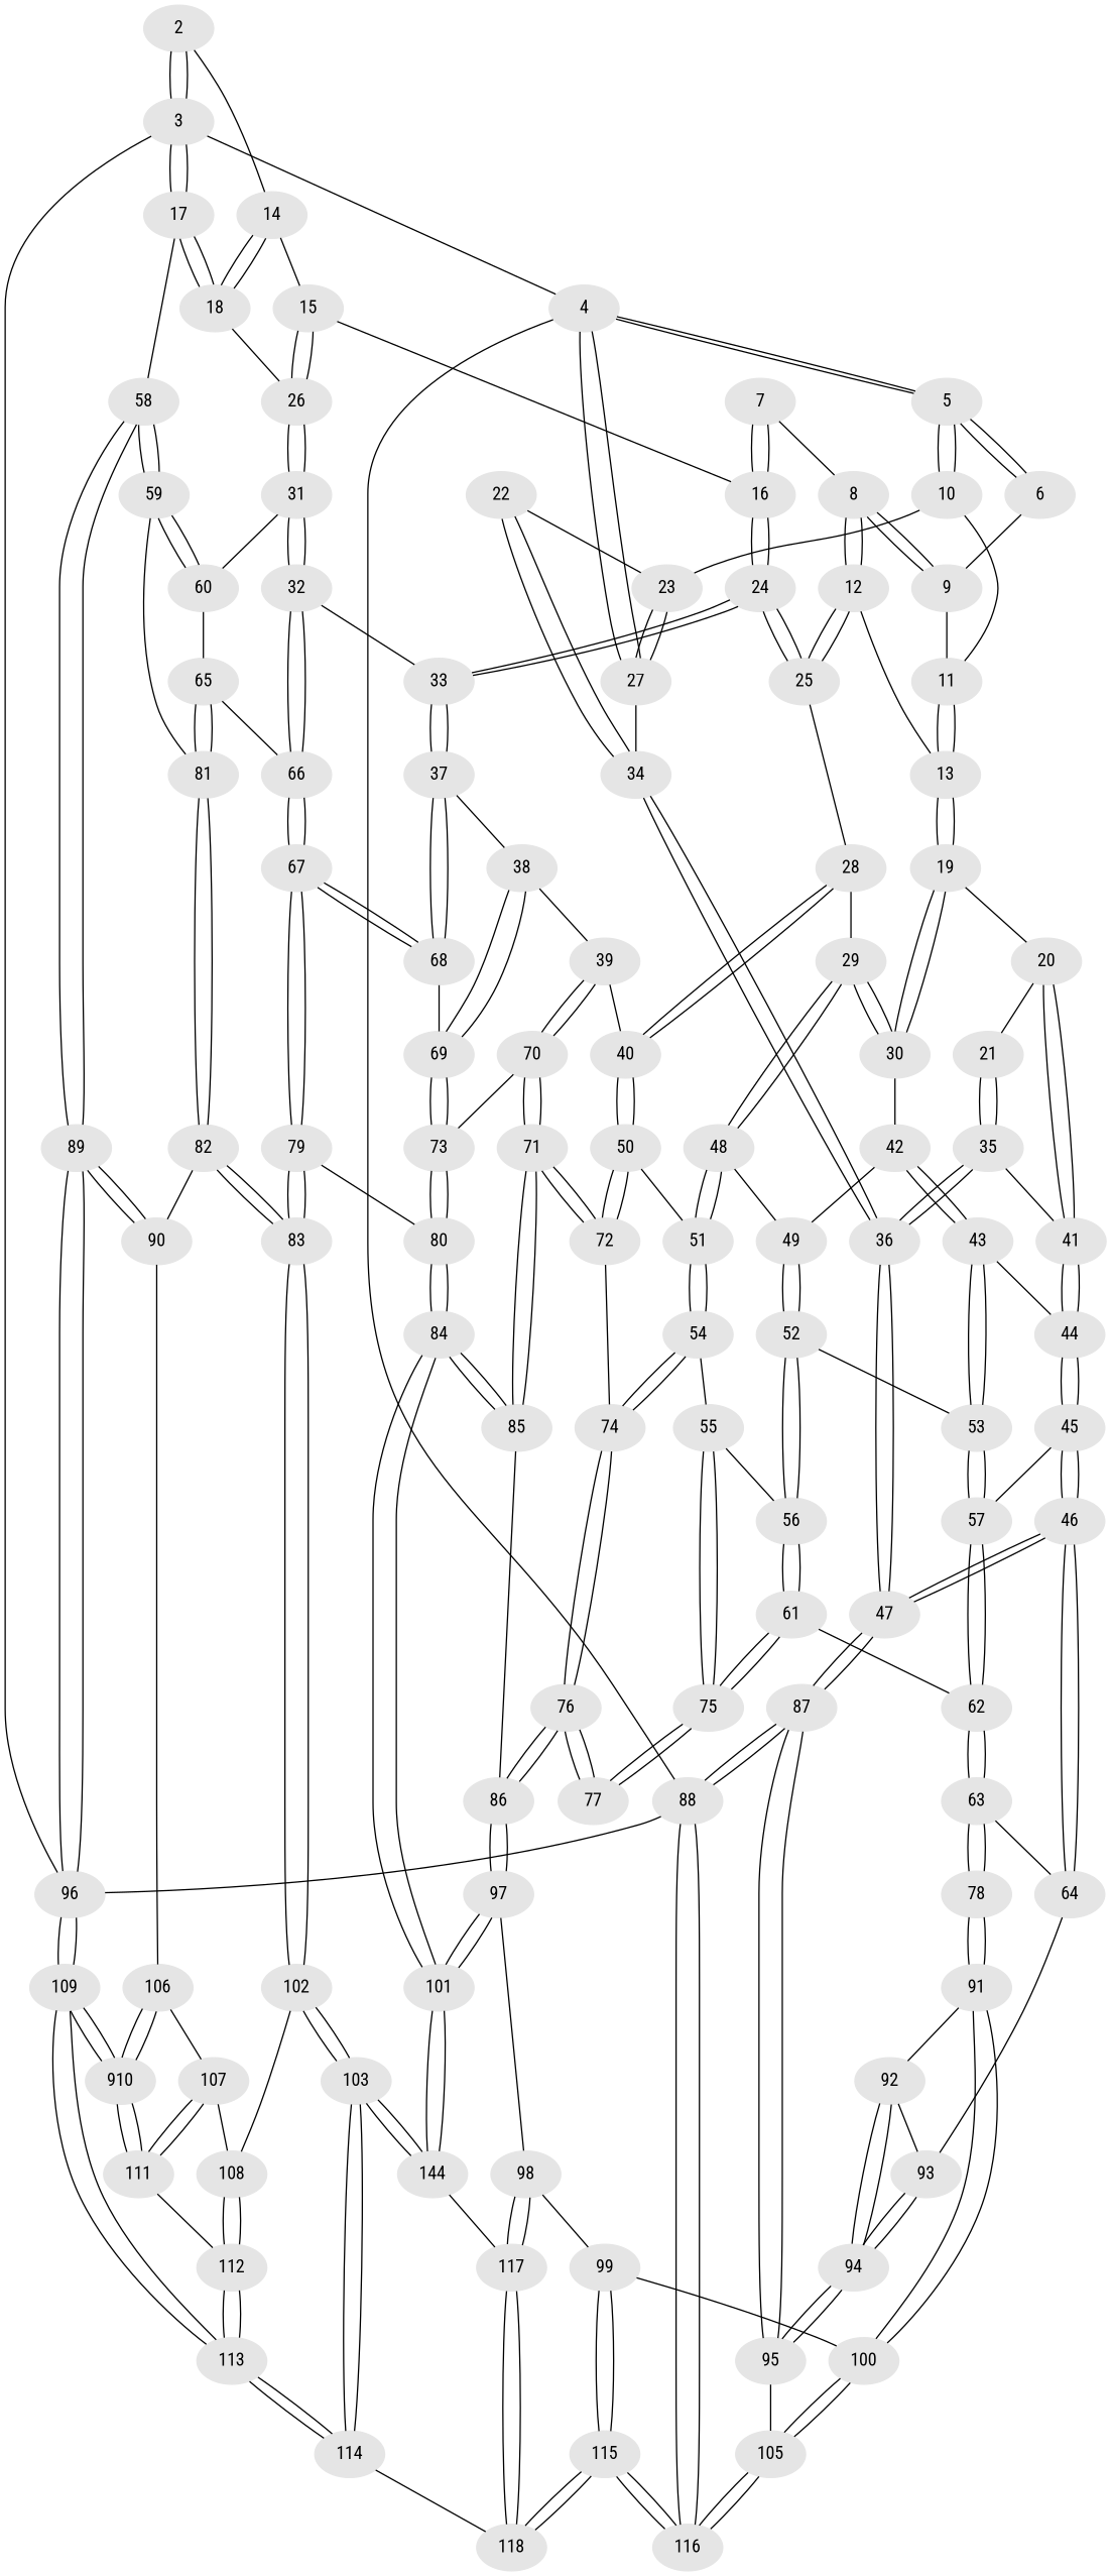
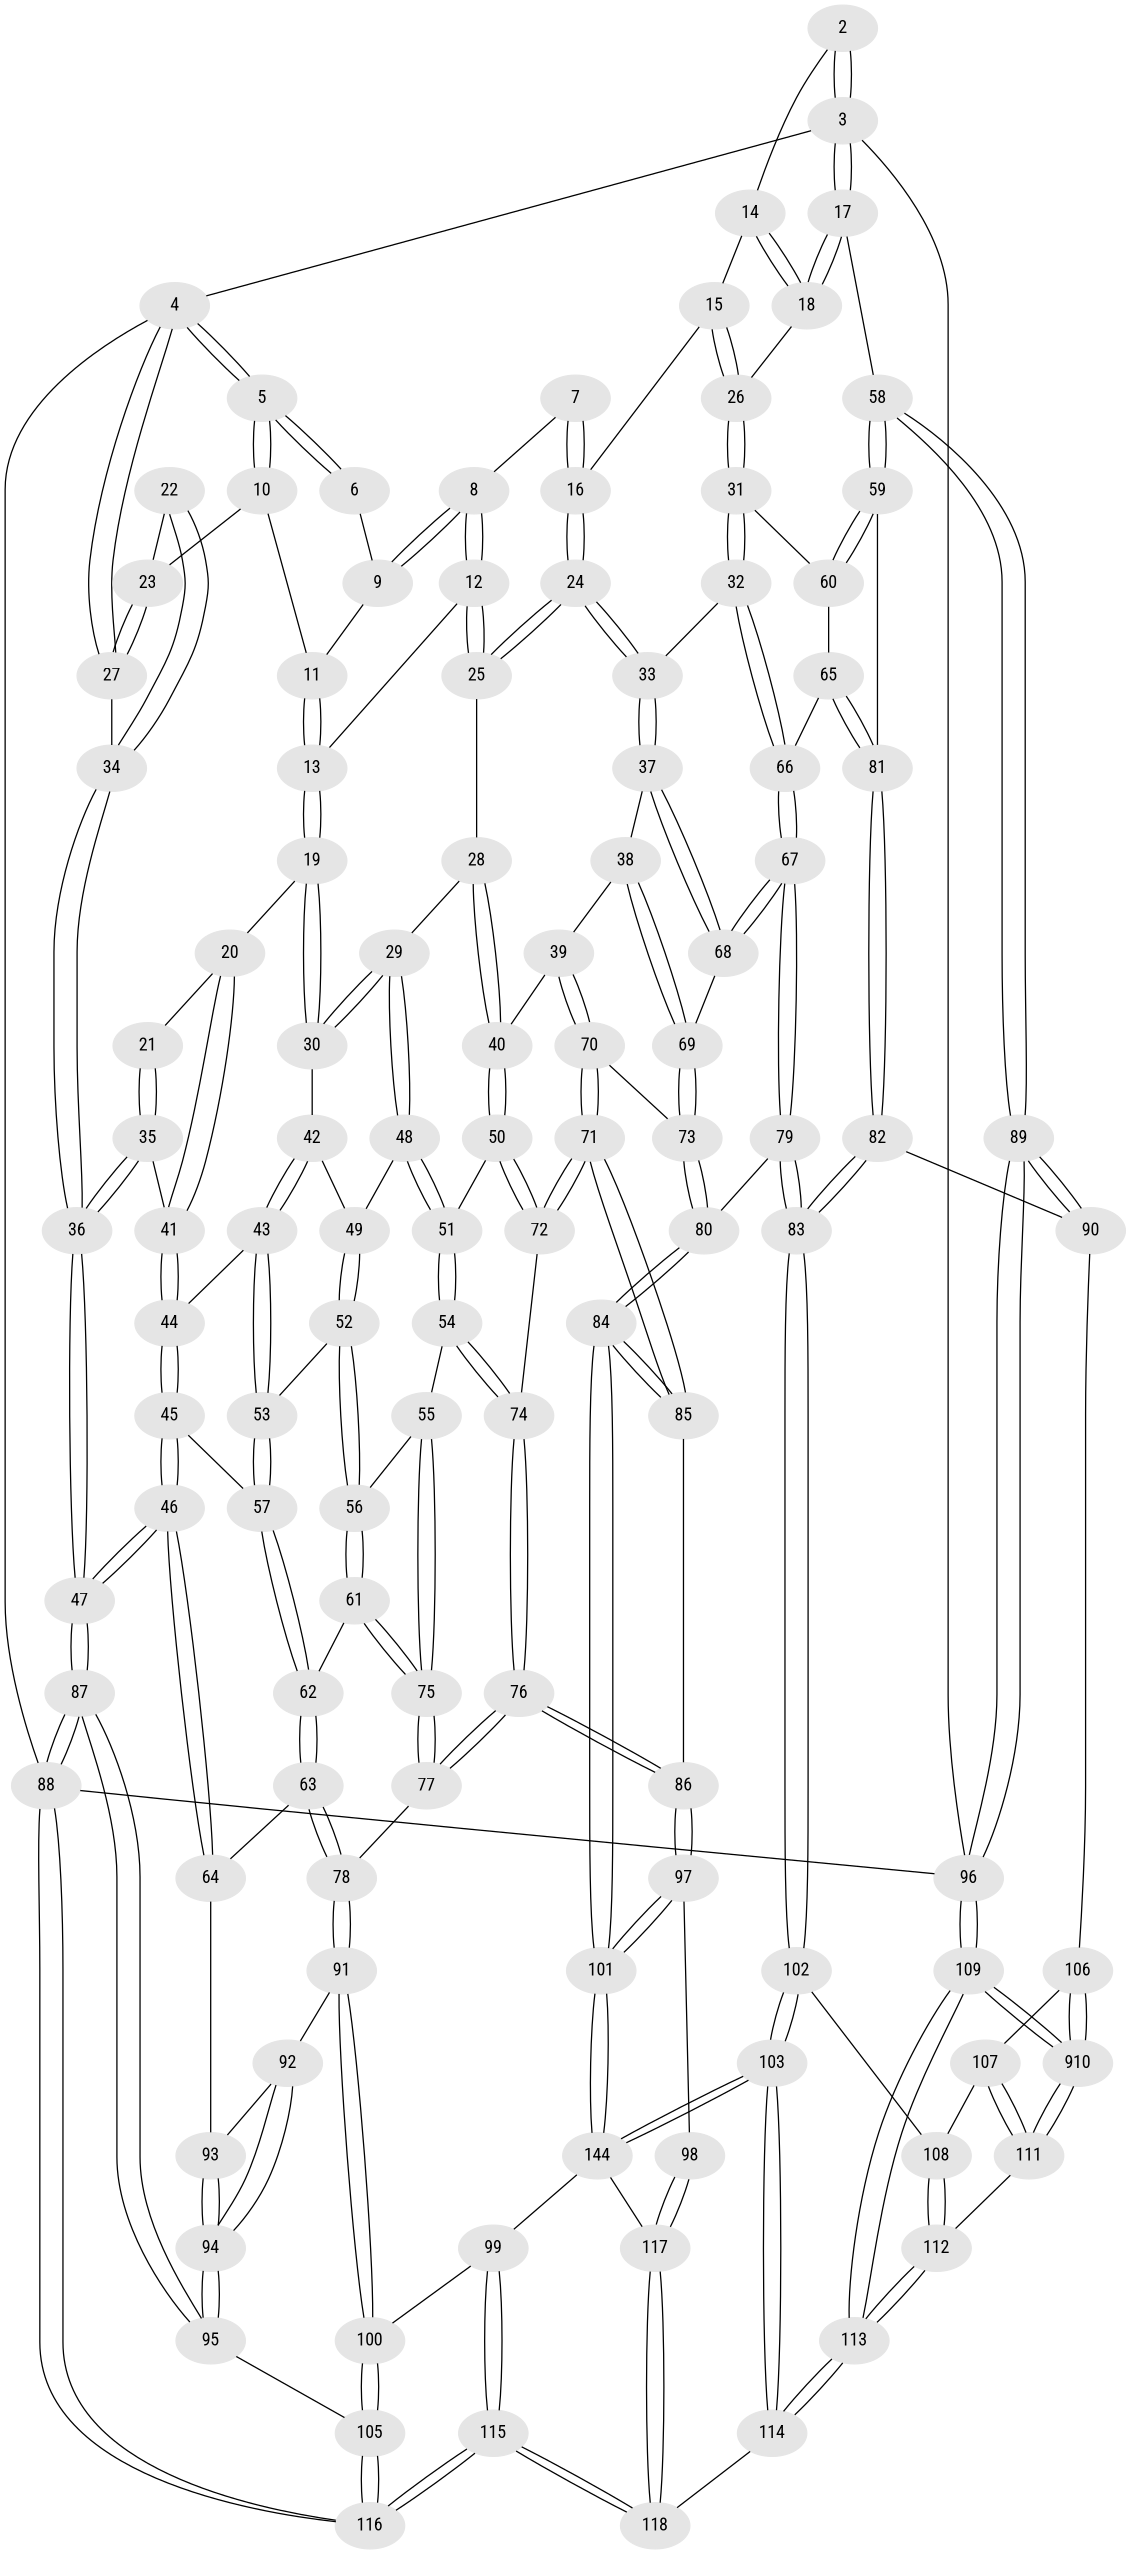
  graph {
    fontname="Roboto Condensed"
    node [color=gray90 fontname="Roboto Condensed" style=filled]
    edge [fontname="Roboto Condensed"]
    2
    3
    14
    7
    8
    16
    4
    17
    96
    15
    18
    5
    27
    88
    58
    109
    6
    10
    34
    116
    9
    11
    23
    12
    24
    13
    25
    19
    28
    20
    30
    26
    31
    33
    59
    89
    21
    41
    42
    35
    44
    22
    36
    37
    29
    40
    32
    60
    48
    50
    49
    51
    43
    66
    65
    67
    38
    68
    47
    87
    39
    69
    70
    73
    71
    72
    45
    53
    52
    57
    46
    64
    62
    93
    95
    54
    56
    74
    55
    61
    75
    76
    77
    63
    81
    90
    82
    78
    91
    94
    79
    80
    83
    85
    86
    84
    97
    92
    100
    102
    101
    106
    103
    108
    n105 [label=144]
    98
    105
    107
    n109 [label=910]
    113
    99
    117
    115
    118
    114
    112
    111
    2 -- 3
    2 -- 3
    2 -- 14
    3 -- 4
    3 -- 17
    3 -- 17
    3 -- 96
    14 -- 15
    14 -- 18
    14 -- 18
    7 -- 8
    7 -- 16
    7 -- 16
    8 -- 9
    8 -- 9
    8 -- 12
    8 -- 12
    16 -- 24
    16 -- 24
    4 -- 5
    4 -- 5
    4 -- 27
    4 -- 27
    4 -- 88
    17 -- 18
    17 -- 18
    17 -- 58
    96 -- 109
    96 -- 109
    15 -- 16
    15 -- 26
    15 -- 26
    18 -- 26
    5 -- 6
    5 -- 6
    5 -- 10
    5 -- 10
    27 -- 34
    88 -- 96
    88 -- 116
    88 -- 116
    58 -- 59
    58 -- 59
    58 -- 89
    58 -- 89
    109 -- n109
    109 -- n109
    109 -- 113
    109 -- 113
    6 -- 9
    10 -- 11
    10 -- 23
    34 -- 36
    34 -- 36
    9 -- 11
    11 -- 13
    11 -- 13
    23 -- 27
    23 -- 27
    12 -- 13
    12 -- 25
    12 -- 25
    24 -- 25
    24 -- 25
    24 -- 33
    24 -- 33
    13 -- 19
    13 -- 19
    25 -- 28
    19 -- 20
    19 -- 30
    19 -- 30
    28 -- 29
    28 -- 40
    28 -- 40
    20 -- 21
    20 -- 41
    20 -- 41
    30 -- 42
    26 -- 31
    26 -- 31
    31 -- 32
    31 -- 32
    31 -- 60
    33 -- 37
    33 -- 37
    59 -- 60
    59 -- 60
    59 -- 81
    89 -- 96
    89 -- 96
    89 -- 90
    89 -- 90
    21 -- 35
    21 -- 35
    41 -- 44
    41 -- 44
    42 -- 49
    42 -- 43
    42 -- 43
    35 -- 41
    35 -- 36
    35 -- 36
    44 -- 45
    44 -- 45
    22 -- 34
    22 -- 34
    22 -- 23
    36 -- 47
    36 -- 47
    37 -- 38
    37 -- 68
    37 -- 68
    29 -- 30
    29 -- 30
    29 -- 48
    29 -- 48
    40 -- 50
    40 -- 50
    32 -- 33
    32 -- 66
    32 -- 66
    60 -- 65
    48 -- 49
    48 -- 51
    48 -- 51
    50 -- 51
    50 -- 72
    50 -- 72
    49 -- 52
    49 -- 52
    51 -- 54
    51 -- 54
    43 -- 44
    43 -- 53
    43 -- 53
    66 -- 67
    66 -- 67
    65 -- 66
    65 -- 81
    65 -- 81
    67 -- 68
    67 -- 68
    67 -- 79
    67 -- 79
    38 -- 39
    38 -- 69
    38 -- 69
    68 -- 69
    47 -- 87
    47 -- 87
    87 -- 88
    87 -- 88
    87 -- 95
    87 -- 95
    39 -- 40
    39 -- 70
    39 -- 70
    69 -- 73
    69 -- 73
    70 -- 73
    70 -- 71
    70 -- 71
    73 -- 80
    73 -- 80
    71 -- 72
    71 -- 72
    71 -- 85
    71 -- 85
    72 -- 74
    45 -- 57
    45 -- 46
    45 -- 46
    53 -- 57
    53 -- 57
    52 -- 53
    52 -- 56
    52 -- 56
    57 -- 62
    57 -- 62
    46 -- 47
    46 -- 47
    46 -- 64
    46 -- 64
    64 -- 93
    62 -- 63
    62 -- 63
    93 -- 94
    93 -- 94
    95 -- 105
    54 -- 74
    54 -- 74
    54 -- 55
    56 -- 61
    56 -- 61
    74 -- 76
    74 -- 76
    55 -- 56
    55 -- 75
    55 -- 75
    61 -- 62
    61 -- 75
    61 -- 75
    75 -- 77
    75 -- 77
    76 -- 77
    76 -- 77
    76 -- 86
    76 -- 86
+   77 -- 78
    63 -- 64
    63 -- 78
    63 -- 78
    81 -- 82
    81 -- 82
    90 -- 106
    82 -- 90
    82 -- 83
    82 -- 83
    78 -- 91
    78 -- 91
    91 -- 92
    91 -- 100
    91 -- 100
    94 -- 95
    94 -- 95
    79 -- 80
    79 -- 83
    79 -- 83
    80 -- 84
    80 -- 84
    83 -- 102
    83 -- 102
    85 -- 86
    86 -- 97
    86 -- 97
    84 -- 85
    84 -- 85
    84 -- 101
    84 -- 101
    97 -- 101
    97 -- 101
    97 -- 98
    92 -- 93
    92 -- 94
    92 -- 94
    100 -- 105
    100 -- 105
    102 -- 103
    102 -- 103
    102 -- 108
    101 -- n105
    101 -- n105
    106 -- 107
    106 -- n109
    106 -- n109
    103 -- n105
    103 -- n105
    103 -- 114
    103 -- 114
    108 -- 112
    108 -- 112
    n105 -- 117
-   98 -- 99
+   n105 -- 99
    98 -- 117
    98 -- 117
    105 -- 116
    105 -- 116
    107 -- 108
    107 -- 111
    107 -- 111
    n109 -- 111
    n109 -- 111
    113 -- 114
    113 -- 114
    99 -- 100
    99 -- 115
    99 -- 115
    117 -- 118
    117 -- 118
    115 -- 116
    115 -- 116
    115 -- 118
    115 -- 118
    114 -- 118
    112 -- 113
    112 -- 113
    111 -- 112
  }
